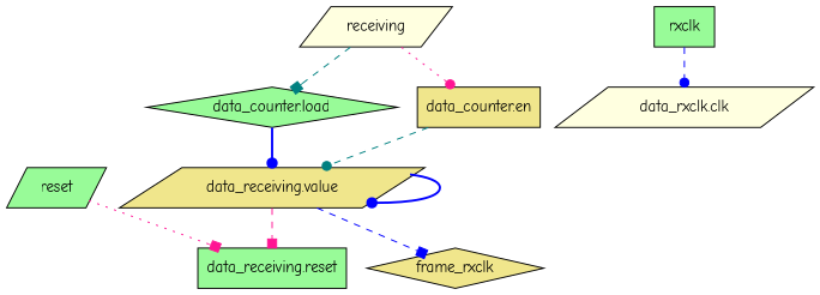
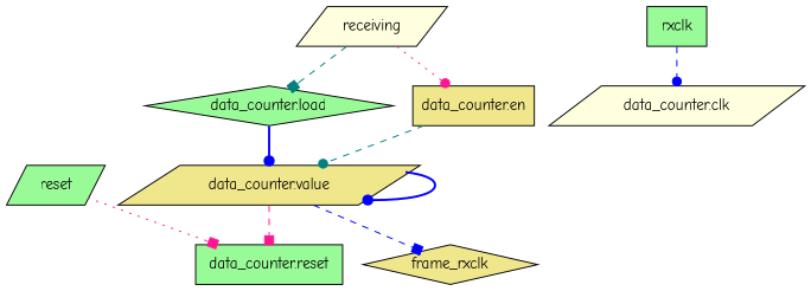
  digraph {
    fontname="Comic Neue"
    node [fillcolor=palegreen fontname="Comic Neue" shape=parallelogram style=filled]
    edge [arrowhead=dot color=blue fontname="Comic Neue" style=dashed weight=1.0]
-   "data_counter.reset" [shape=box label="data_receiving.reset"]
-   "data_counter.value" [fillcolor=khaki label="data_receiving.value"]
+   "data_counter.reset" [shape=box]
+   "data_counter.value" [fillcolor=khaki]
    n3 [fillcolor=khaki label=frame_rxclk shape=diamond]
    reset
    "data_counter.load" [shape=diamond]
    rxclk [shape=box]
-   "data_counter.clk" [fillcolor=lightyellow label="data_rxclk.clk"]
+   "data_counter.clk" [fillcolor=lightyellow]
    "data_counter.en" [fillcolor=khaki shape=box]
    receiving [fillcolor=lightyellow]
    "data_counter.value" -> "data_counter.reset" [arrowhead=box color=deeppink weight=3.0]
    "data_counter.value" -> "data_counter.value" [style=bold]
    "data_counter.value" -> n3 [arrowhead=box]
    reset -> "data_counter.reset" [arrowhead=box color=deeppink style=dotted]
    "data_counter.load" -> "data_counter.value" [style=bold weight=2.0]
    rxclk -> "data_counter.clk"
    "data_counter.en" -> "data_counter.value" [color=teal]
    receiving -> "data_counter.load" [arrowhead=box color=teal]
    receiving -> "data_counter.en" [color=deeppink style=dotted]
  }
